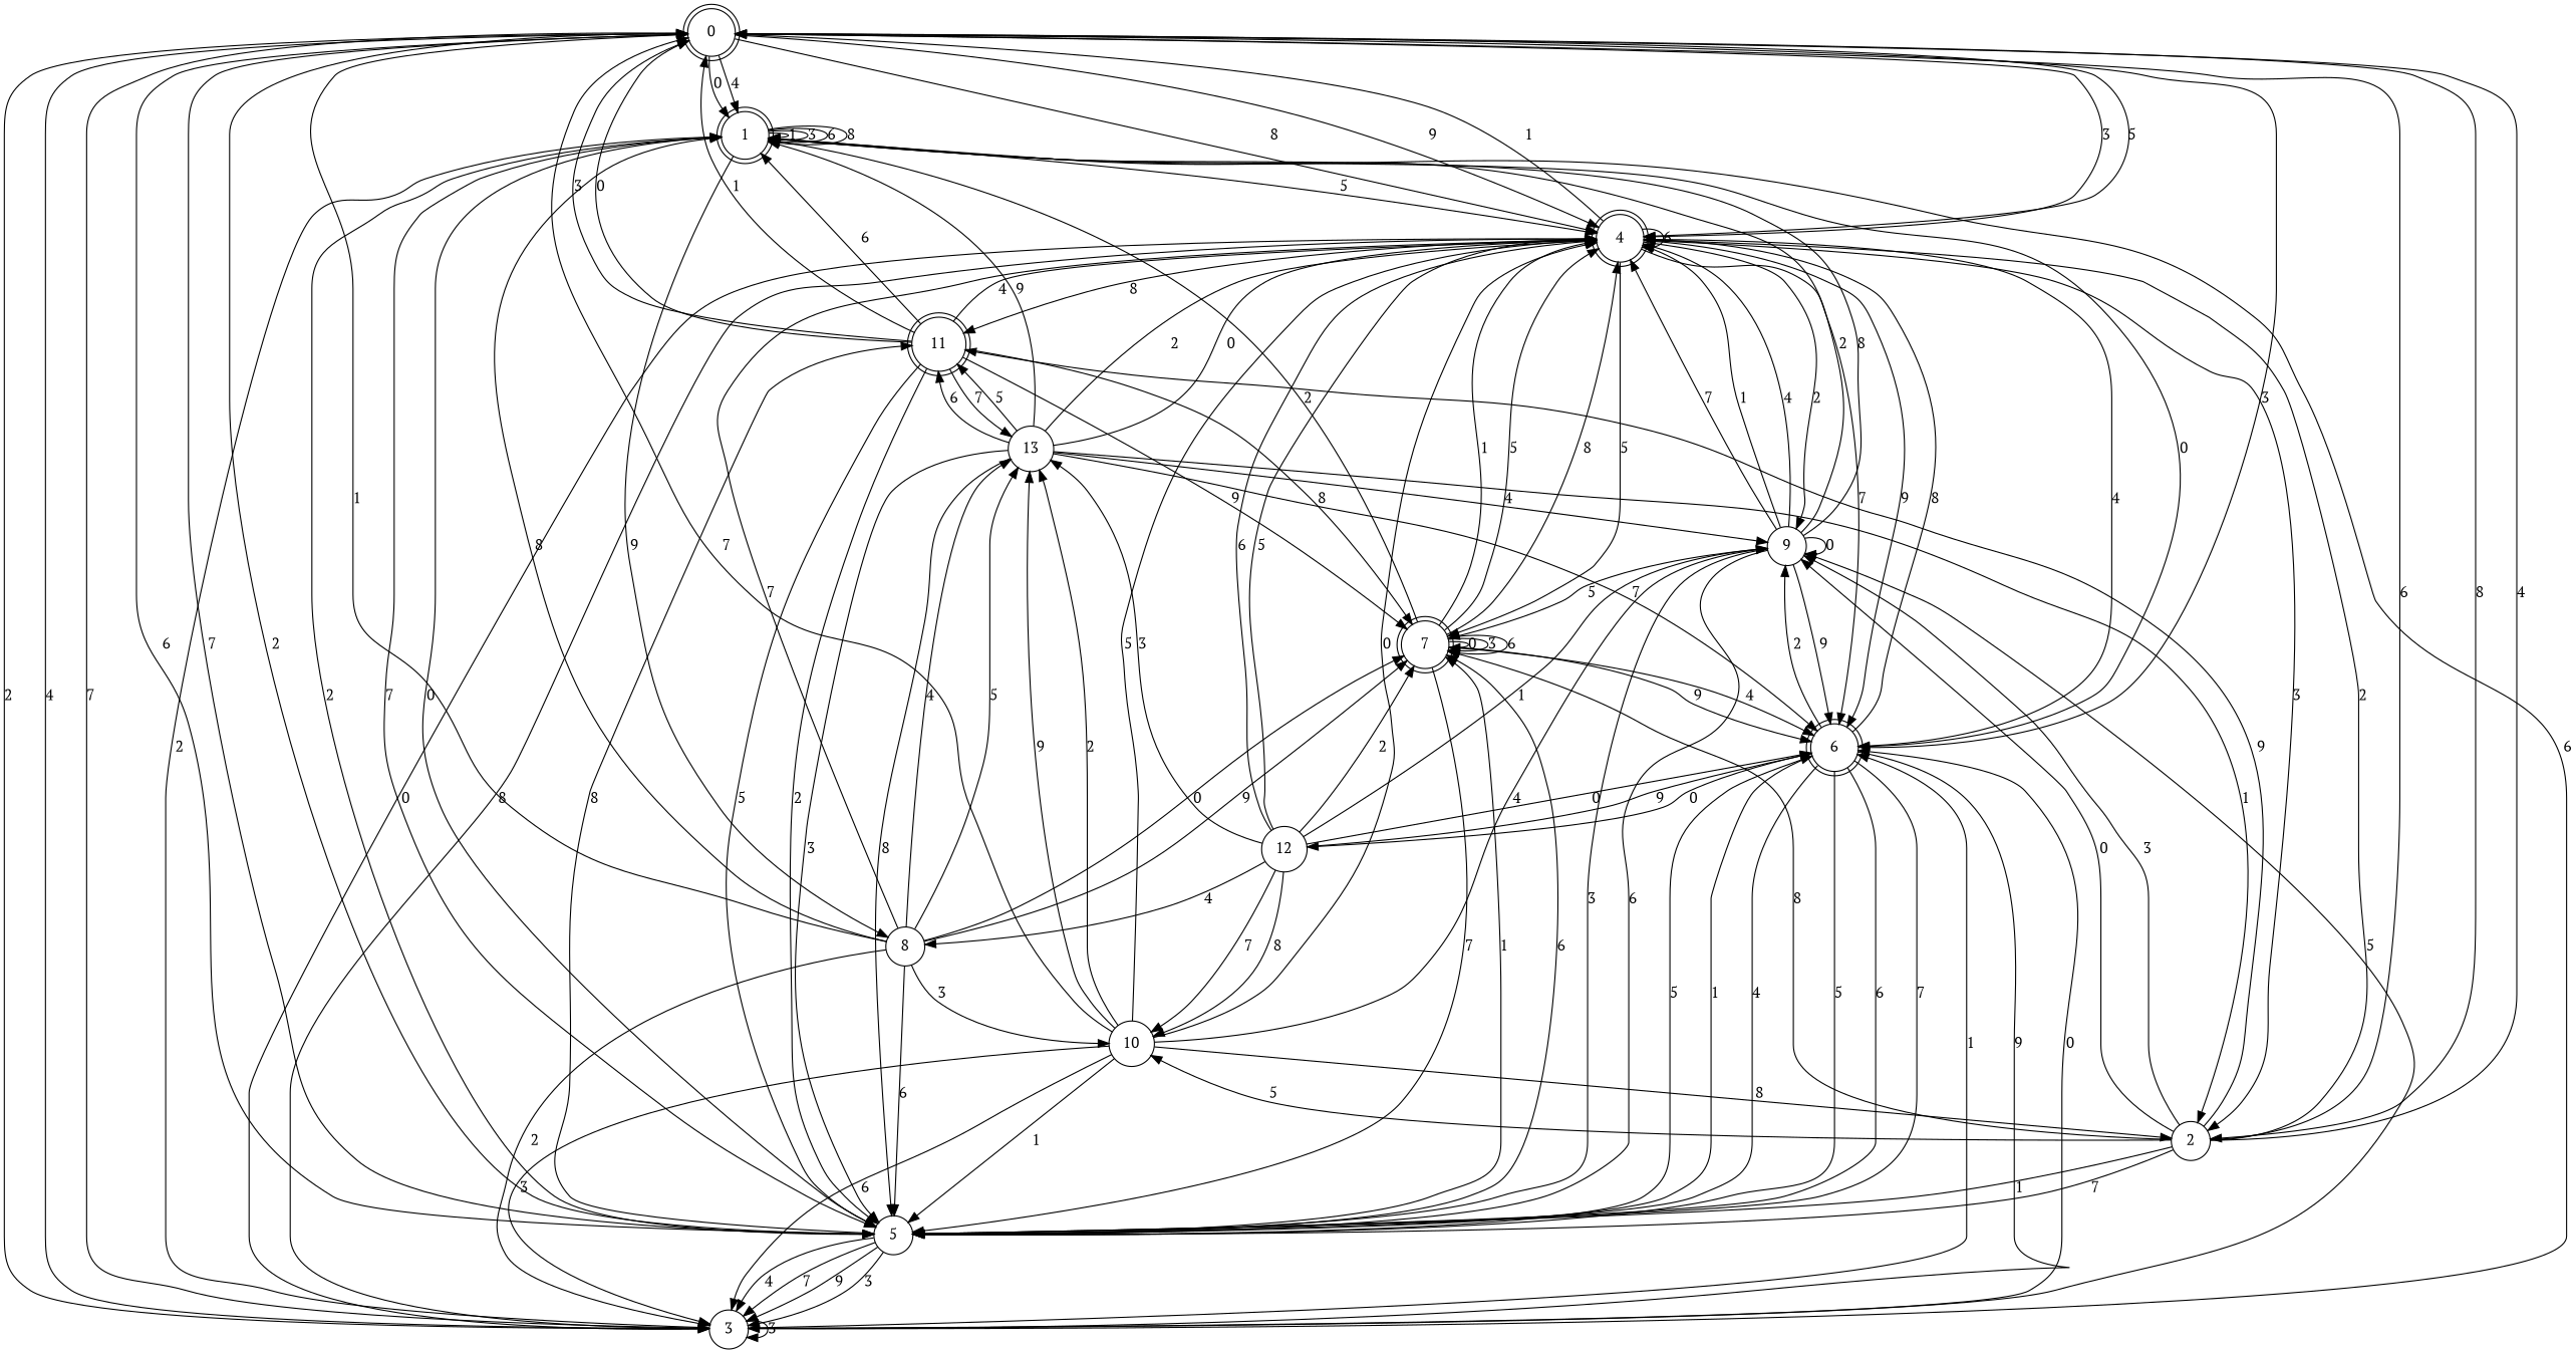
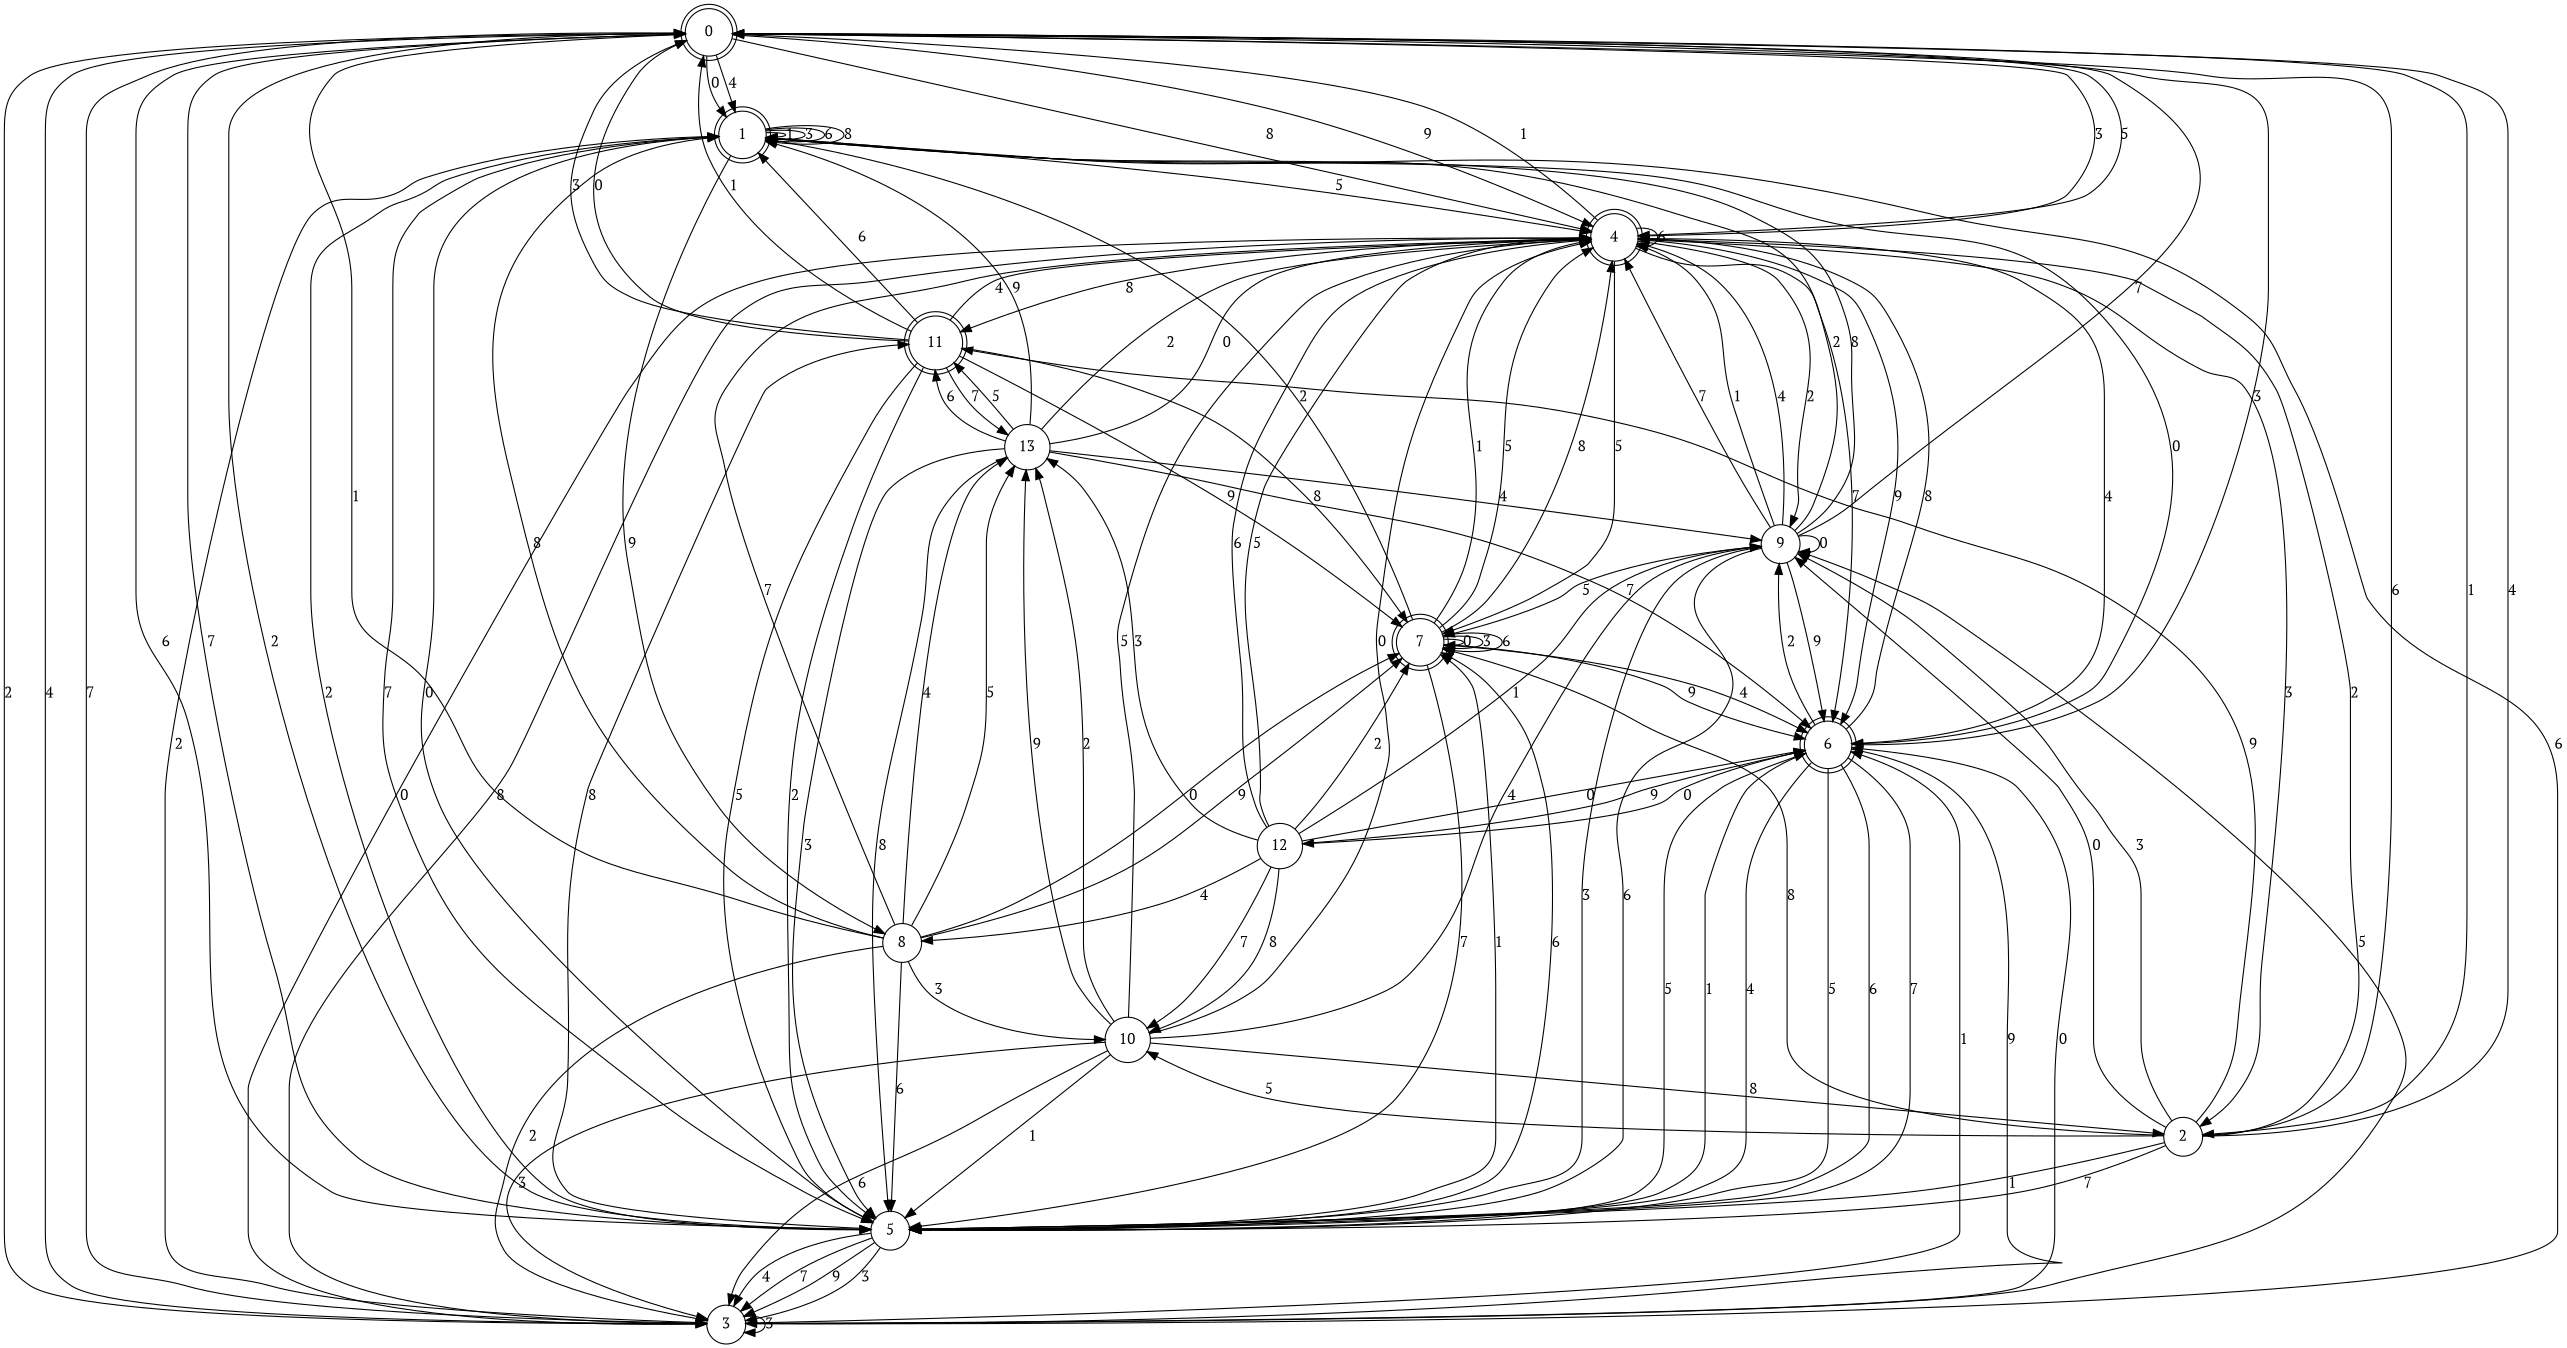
  digraph {
    fontname="PT Serif"
    node [fontname="PT Serif" shape=circle]
    edge [fontname="PT Serif"]
    n1 [label=0 shape=doublecircle]
    n2 [label=1 shape=doublecircle]
    n3 [label=2]
    n4 [label=3]
    n5 [label=4 shape=doublecircle]
    n6 [label=5]
    n7 [label=6 shape=doublecircle]
    n8 [label=8]
    n9 [label=7 shape=doublecircle]
    n10 [label=9]
    n11 [label=10]
    n12 [label=11 shape=doublecircle]
    n13 [label=12]
    n14 [label=13]
    n1 -> n2 [label=0]
    n1 -> n2 [label=4]
-   n1 -> n3 [label=8]
+   n1 -> n3 [label=1]
    n1 -> n4 [label=2]
    n1 -> n5 [label=3]
    n1 -> n5 [label=5]
    n1 -> n5 [label=8]
    n1 -> n5 [label=9]
    n1 -> n6 [label=6]
    n1 -> n6 [label=7]
    n2 -> n2 [label=1]
    n2 -> n2 [label=3]
    n2 -> n2 [label=6]
    n2 -> n2 [label=8]
    n2 -> n5 [label=5]
    n2 -> n6 [label=2]
    n2 -> n6 [label=7]
    n2 -> n7 [label=0]
    n2 -> n8 [label=9]
    n3 -> n1 [label=4]
    n3 -> n1 [label=6]
    n3 -> n5 [label=2]
    n3 -> n6 [label=1]
    n3 -> n6 [label=7]
    n3 -> n9 [label=8]
    n3 -> n10 [label=0]
    n3 -> n10 [label=3]
    n3 -> n11 [label=5]
    n3 -> n12 [label=9]
    n4 -> n1 [label=4]
    n4 -> n1 [label=7]
    n4 -> n2 [label=2]
    n4 -> n2 [label=6]
    n4 -> n4 [label=3]
    n4 -> n5 [label=8]
    n4 -> n7 [label=0]
    n4 -> n7 [label=1]
    n4 -> n10 [label=5]
    n5 -> n1 [label=1]
    n5 -> n3 [label=3]
    n5 -> n4 [label=0]
    n5 -> n5 [label=6]
    n5 -> n7 [label=4]
    n5 -> n7 [label=7]
    n5 -> n7 [label=9]
    n5 -> n9 [label=5]
    n5 -> n10 [label=2]
    n5 -> n12 [label=8]
    n6 -> n1 [label=2]
    n6 -> n2 [label=0]
    n6 -> n4 [label=3]
    n6 -> n4 [label=4]
    n6 -> n4 [label=7]
    n6 -> n4 [label=9]
    n6 -> n7 [label=5]
    n6 -> n9 [label=1]
    n6 -> n9 [label=6]
    n6 -> n12 [label=8]
    n7 -> n1 [label=3]
    n7 -> n4 [label=9]
    n7 -> n5 [label=8]
    n7 -> n6 [label=1]
    n7 -> n6 [label=4]
    n7 -> n6 [label=5]
    n7 -> n6 [label=6]
    n7 -> n6 [label=7]
    n7 -> n10 [label=2]
    n7 -> n13 [label=0]
    n8 -> n1 [label=1]
    n8 -> n2 [label=8]
    n8 -> n4 [label=2]
    n8 -> n5 [label=7]
    n8 -> n6 [label=6]
    n8 -> n9 [label=0]
    n8 -> n9 [label=9]
    n8 -> n11 [label=3]
    n8 -> n14 [label=4]
    n8 -> n14 [label=5]
    n9 -> n2 [label=2]
    n9 -> n5 [label=1]
    n9 -> n5 [label=5]
    n9 -> n5 [label=8]
    n9 -> n6 [label=7]
    n9 -> n7 [label=4]
    n9 -> n7 [label=9]
    n9 -> n9 [label=0]
    n9 -> n9 [label=3]
    n9 -> n9 [label=6]
    n10 -> n2 [label=2]
    n10 -> n2 [label=8]
    n10 -> n5 [label=1]
    n10 -> n5 [label=4]
    n10 -> n5 [label=7]
    n10 -> n6 [label=3]
    n10 -> n6 [label=6]
    n10 -> n7 [label=9]
    n10 -> n9 [label=5]
    n10 -> n10 [label=0]
-   n11 -> n1 [label=7]
+   n10 -> n1 [label=7]
    n11 -> n3 [label=8]
    n11 -> n4 [label=3]
    n11 -> n4 [label=6]
    n11 -> n5 [label=0]
    n11 -> n5 [label=5]
    n11 -> n6 [label=1]
    n11 -> n10 [label=4]
    n11 -> n14 [label=2]
    n11 -> n14 [label=9]
    n12 -> n1 [label=0]
    n12 -> n1 [label=1]
    n12 -> n1 [label=3]
    n12 -> n2 [label=6]
    n12 -> n5 [label=4]
    n12 -> n6 [label=2]
    n12 -> n6 [label=5]
    n12 -> n9 [label=8]
    n12 -> n9 [label=9]
    n12 -> n14 [label=7]
    n13 -> n5 [label=5]
    n13 -> n5 [label=6]
    n13 -> n7 [label=0]
    n13 -> n7 [label=9]
    n13 -> n8 [label=4]
    n13 -> n9 [label=2]
    n13 -> n10 [label=1]
    n13 -> n11 [label=7]
    n13 -> n11 [label=8]
    n13 -> n14 [label=3]
    n14 -> n2 [label=9]
-   n14 -> n3 [label=1]
    n14 -> n5 [label=0]
    n14 -> n5 [label=2]
    n14 -> n6 [label=3]
    n14 -> n6 [label=8]
    n14 -> n7 [label=7]
    n14 -> n10 [label=4]
    n14 -> n12 [label=5]
    n14 -> n12 [label=6]
  }
